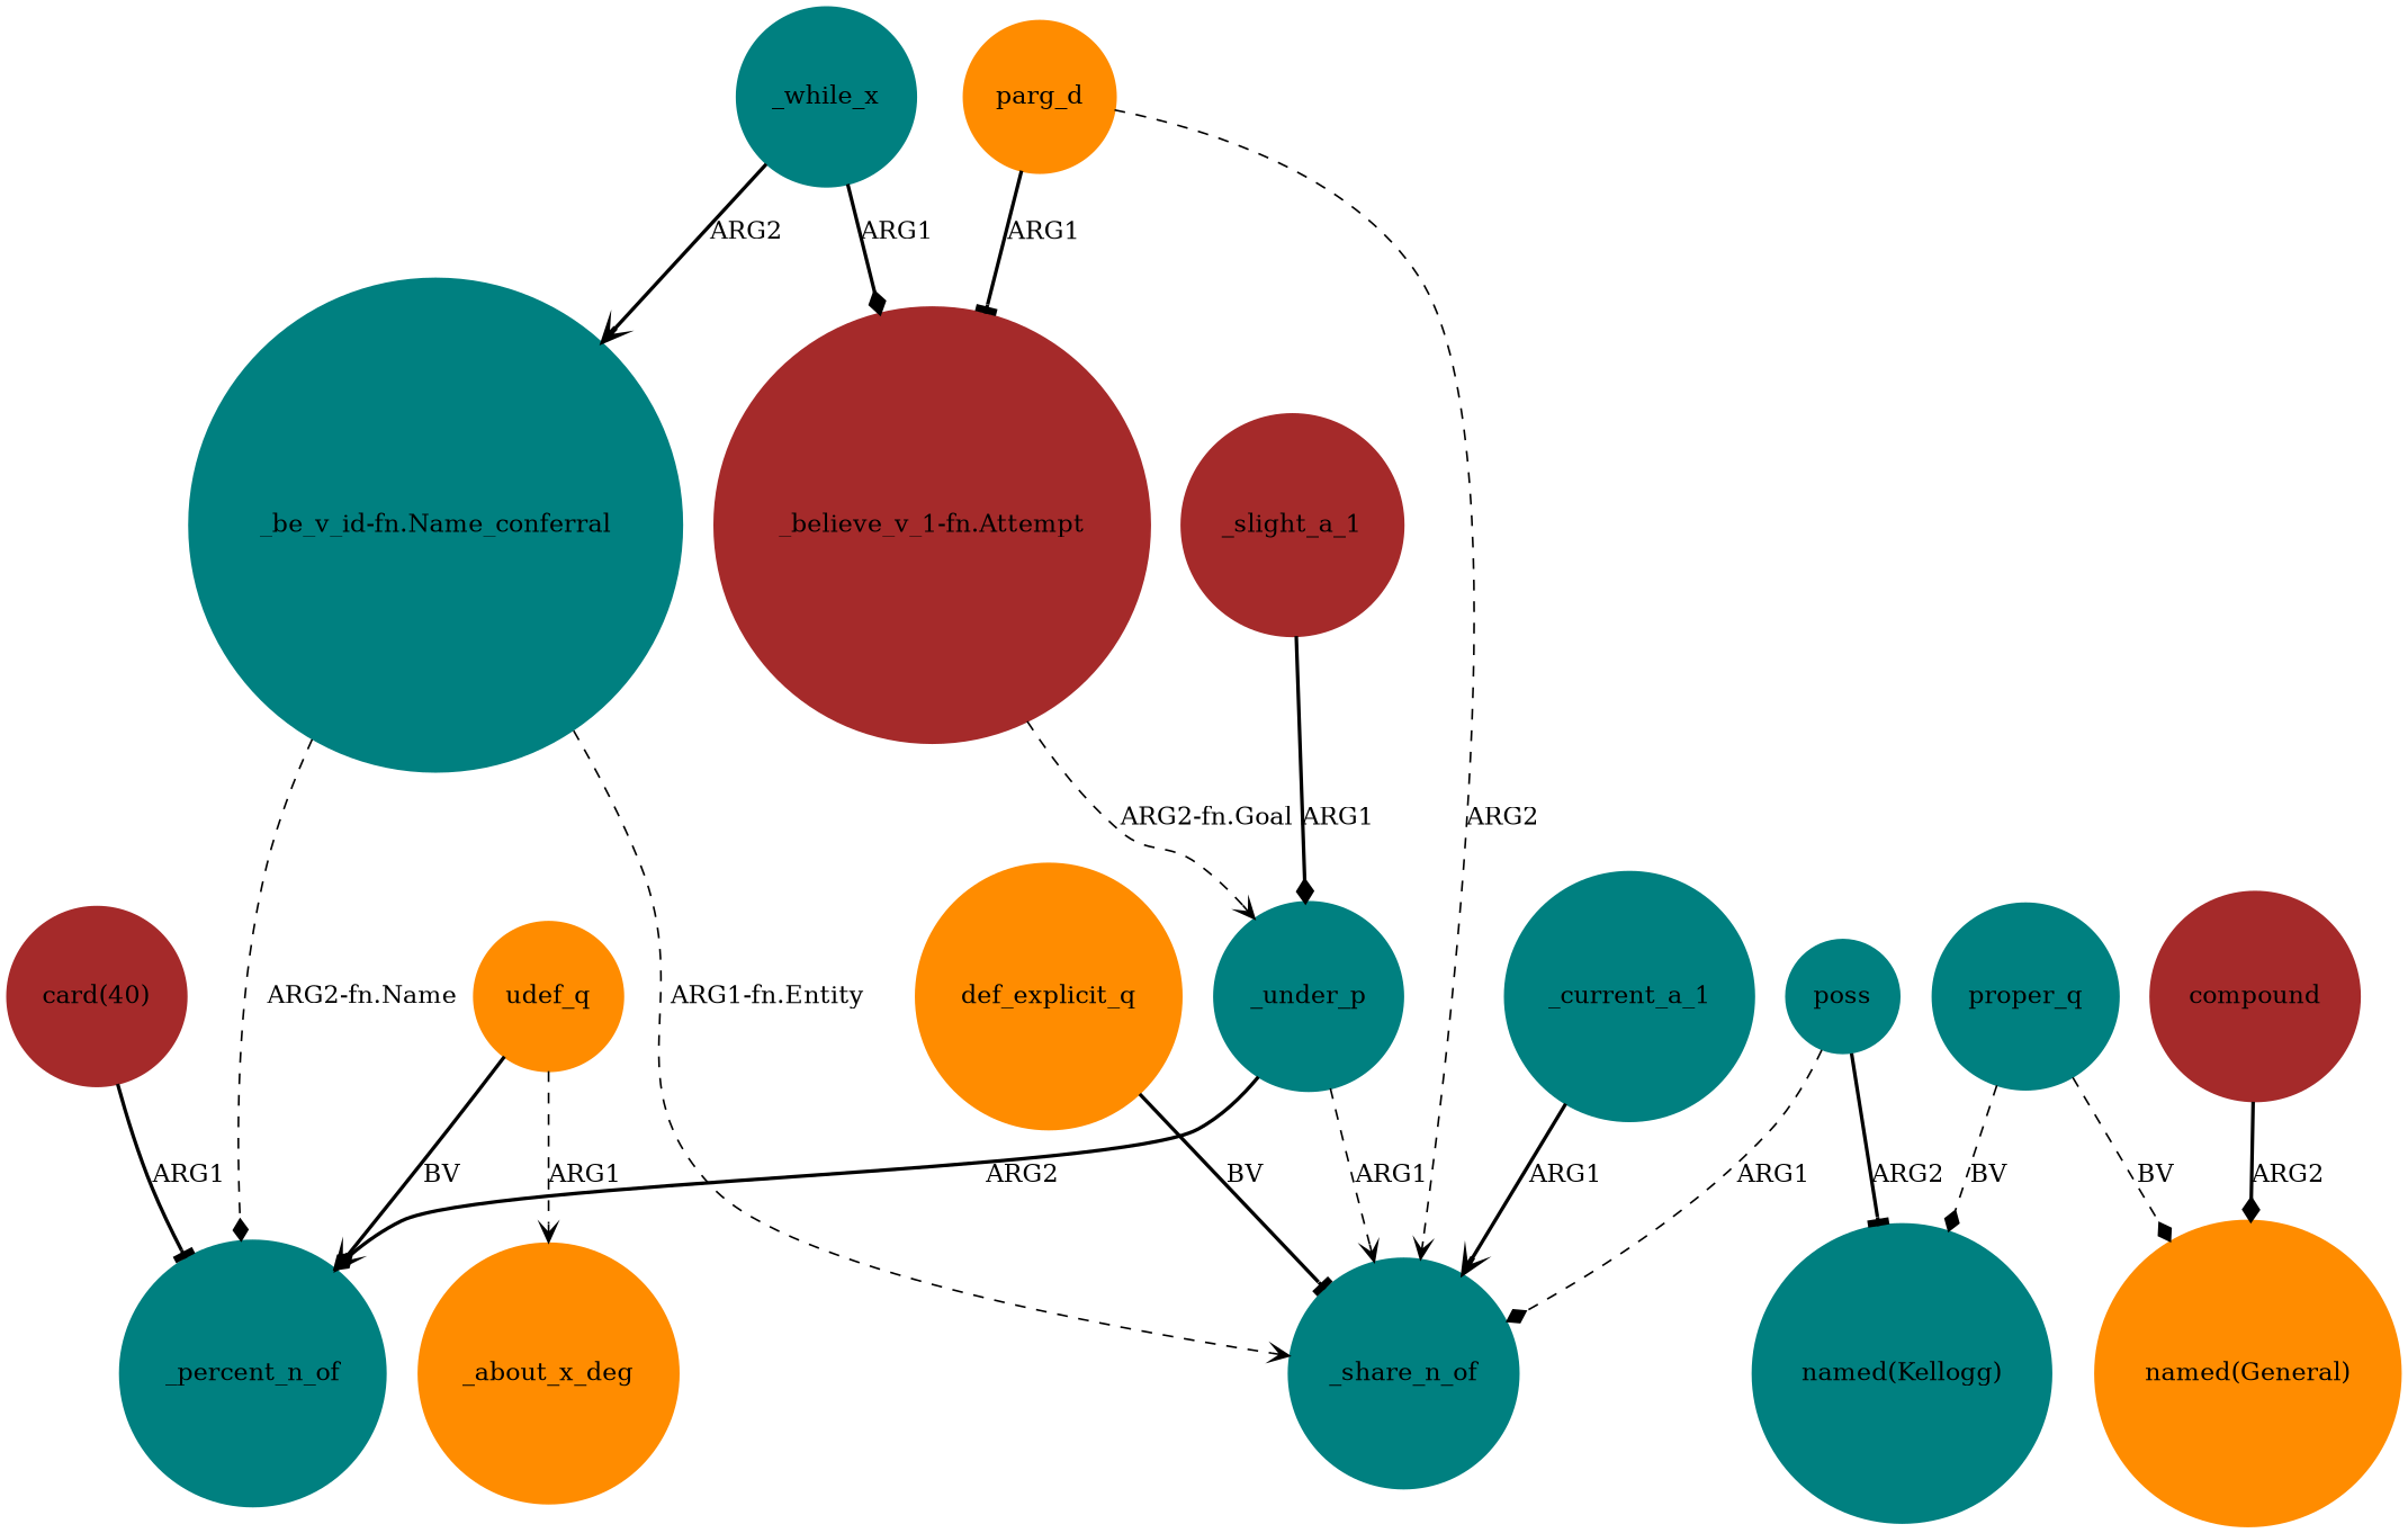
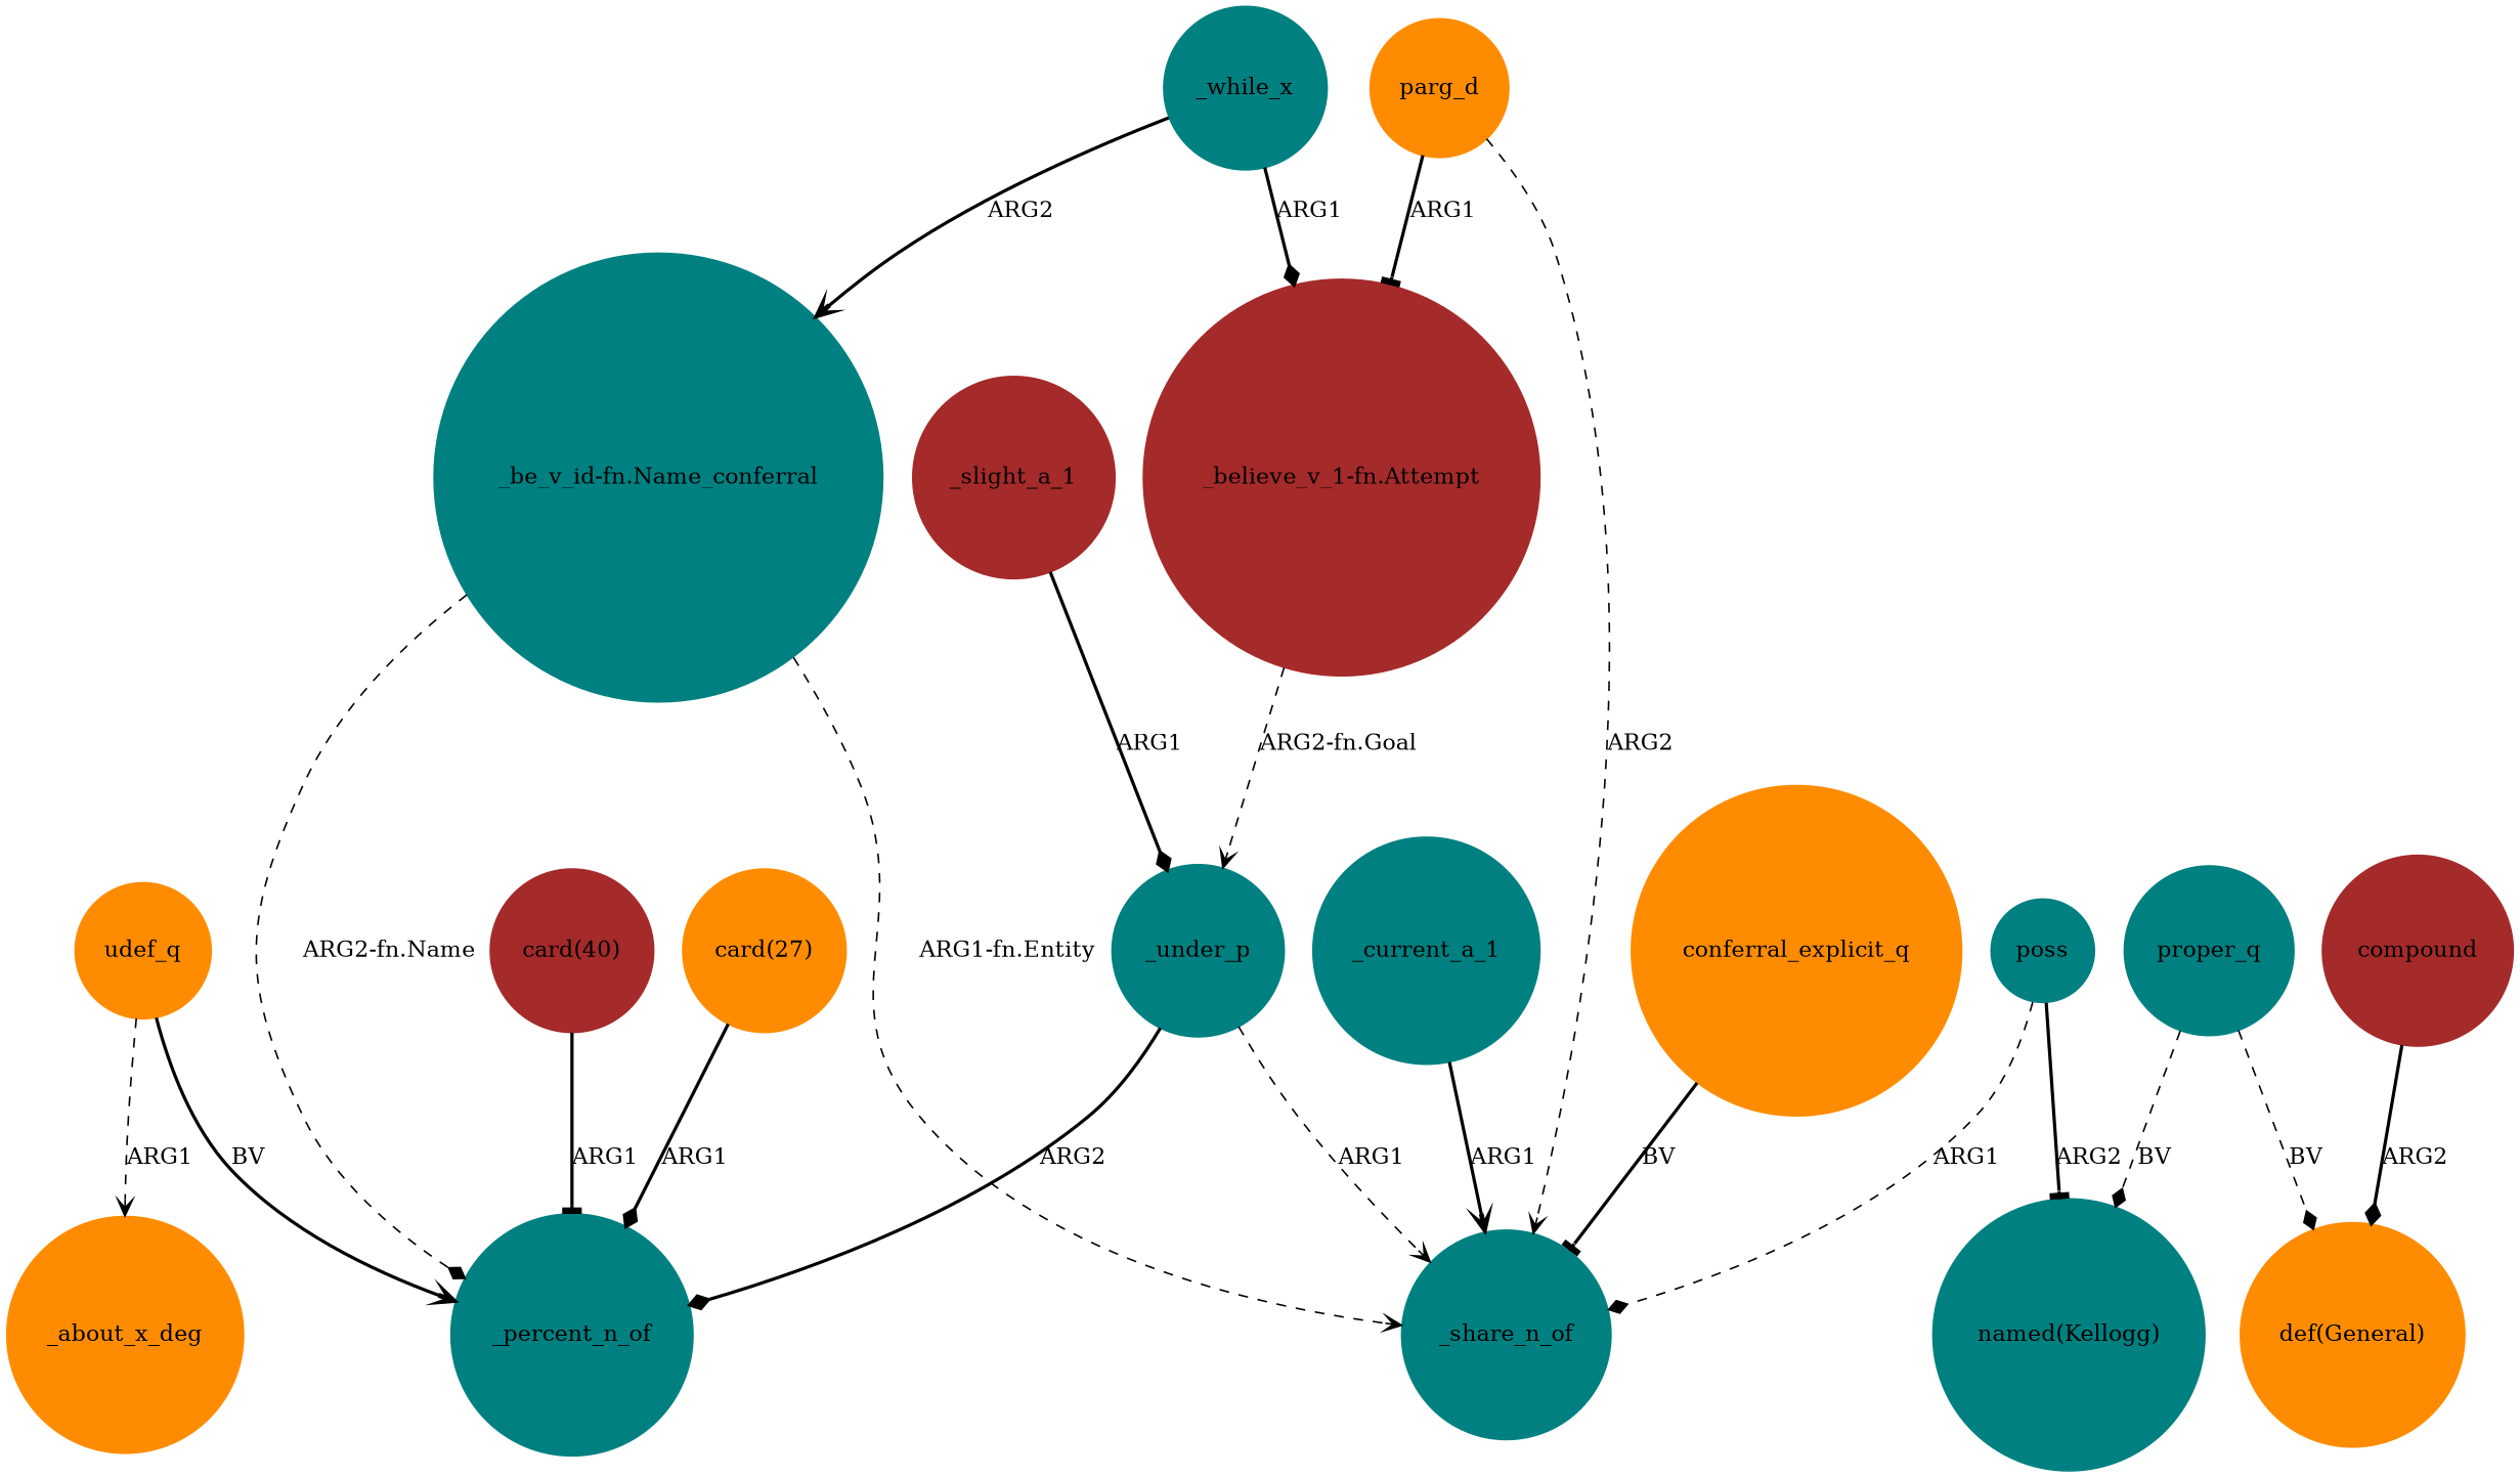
  digraph {
    node [color=teal shape=circle style=filled]
    edge [arrowhead=diamond style=bold]
    "_be_v_id-fn.Name_conferral"
    _percent_n_of
    _share_n_of
    _while_x
    "_believe_v_1-fn.Attempt" [color=brown]
    _under_p
    parg_d [color=darkorange]
    _slight_a_1 [color=brown]
    proper_q
    "named(Kellogg)"
-   "named(General)" [color=darkorange]
-   def_explicit_q [color=darkorange]
+   "named(General)" [color=darkorange label="def(General)"]
+   def_explicit_q [color=darkorange label=conferral_explicit_q]
    "card(40)" [color=brown]
    _about_x_deg [color=darkorange]
    udef_q [color=darkorange]
+   "card(27)" [color=darkorange]
    poss
    _current_a_1
    compound [color=brown]
    "_be_v_id-fn.Name_conferral" -> _percent_n_of [label="ARG2-fn.Name" style=dashed]
    "_be_v_id-fn.Name_conferral" -> _share_n_of [arrowhead=vee label="ARG1-fn.Entity" style=dashed]
    _while_x -> "_be_v_id-fn.Name_conferral" [arrowhead=vee label=ARG2]
    _while_x -> "_believe_v_1-fn.Attempt" [label=ARG1]
    "_believe_v_1-fn.Attempt" -> _under_p [arrowhead=vee label="ARG2-fn.Goal" style=dashed]
    _under_p -> _percent_n_of [label=ARG2]
    _under_p -> _share_n_of [arrowhead=vee label=ARG1 style=dashed]
    parg_d -> _share_n_of [arrowhead=vee label=ARG2 style=dashed]
    parg_d -> "_believe_v_1-fn.Attempt" [arrowhead=tee label=ARG1]
    _slight_a_1 -> _under_p [label=ARG1]
    proper_q -> "named(Kellogg)" [label=BV style=dashed]
    proper_q -> "named(General)" [label=BV style=dashed]
    def_explicit_q -> _share_n_of [arrowhead=tee label=BV]
    "card(40)" -> _percent_n_of [arrowhead=tee label=ARG1]
    udef_q -> _percent_n_of [arrowhead=vee label=BV]
    udef_q -> _about_x_deg [arrowhead=vee label=ARG1 style=dashed]
+   "card(27)" -> _percent_n_of [label=ARG1]
    poss -> _share_n_of [label=ARG1 style=dashed]
    poss -> "named(Kellogg)" [arrowhead=tee label=ARG2]
    _current_a_1 -> _share_n_of [arrowhead=vee label=ARG1]
    compound -> "named(General)" [label=ARG2]
  }
